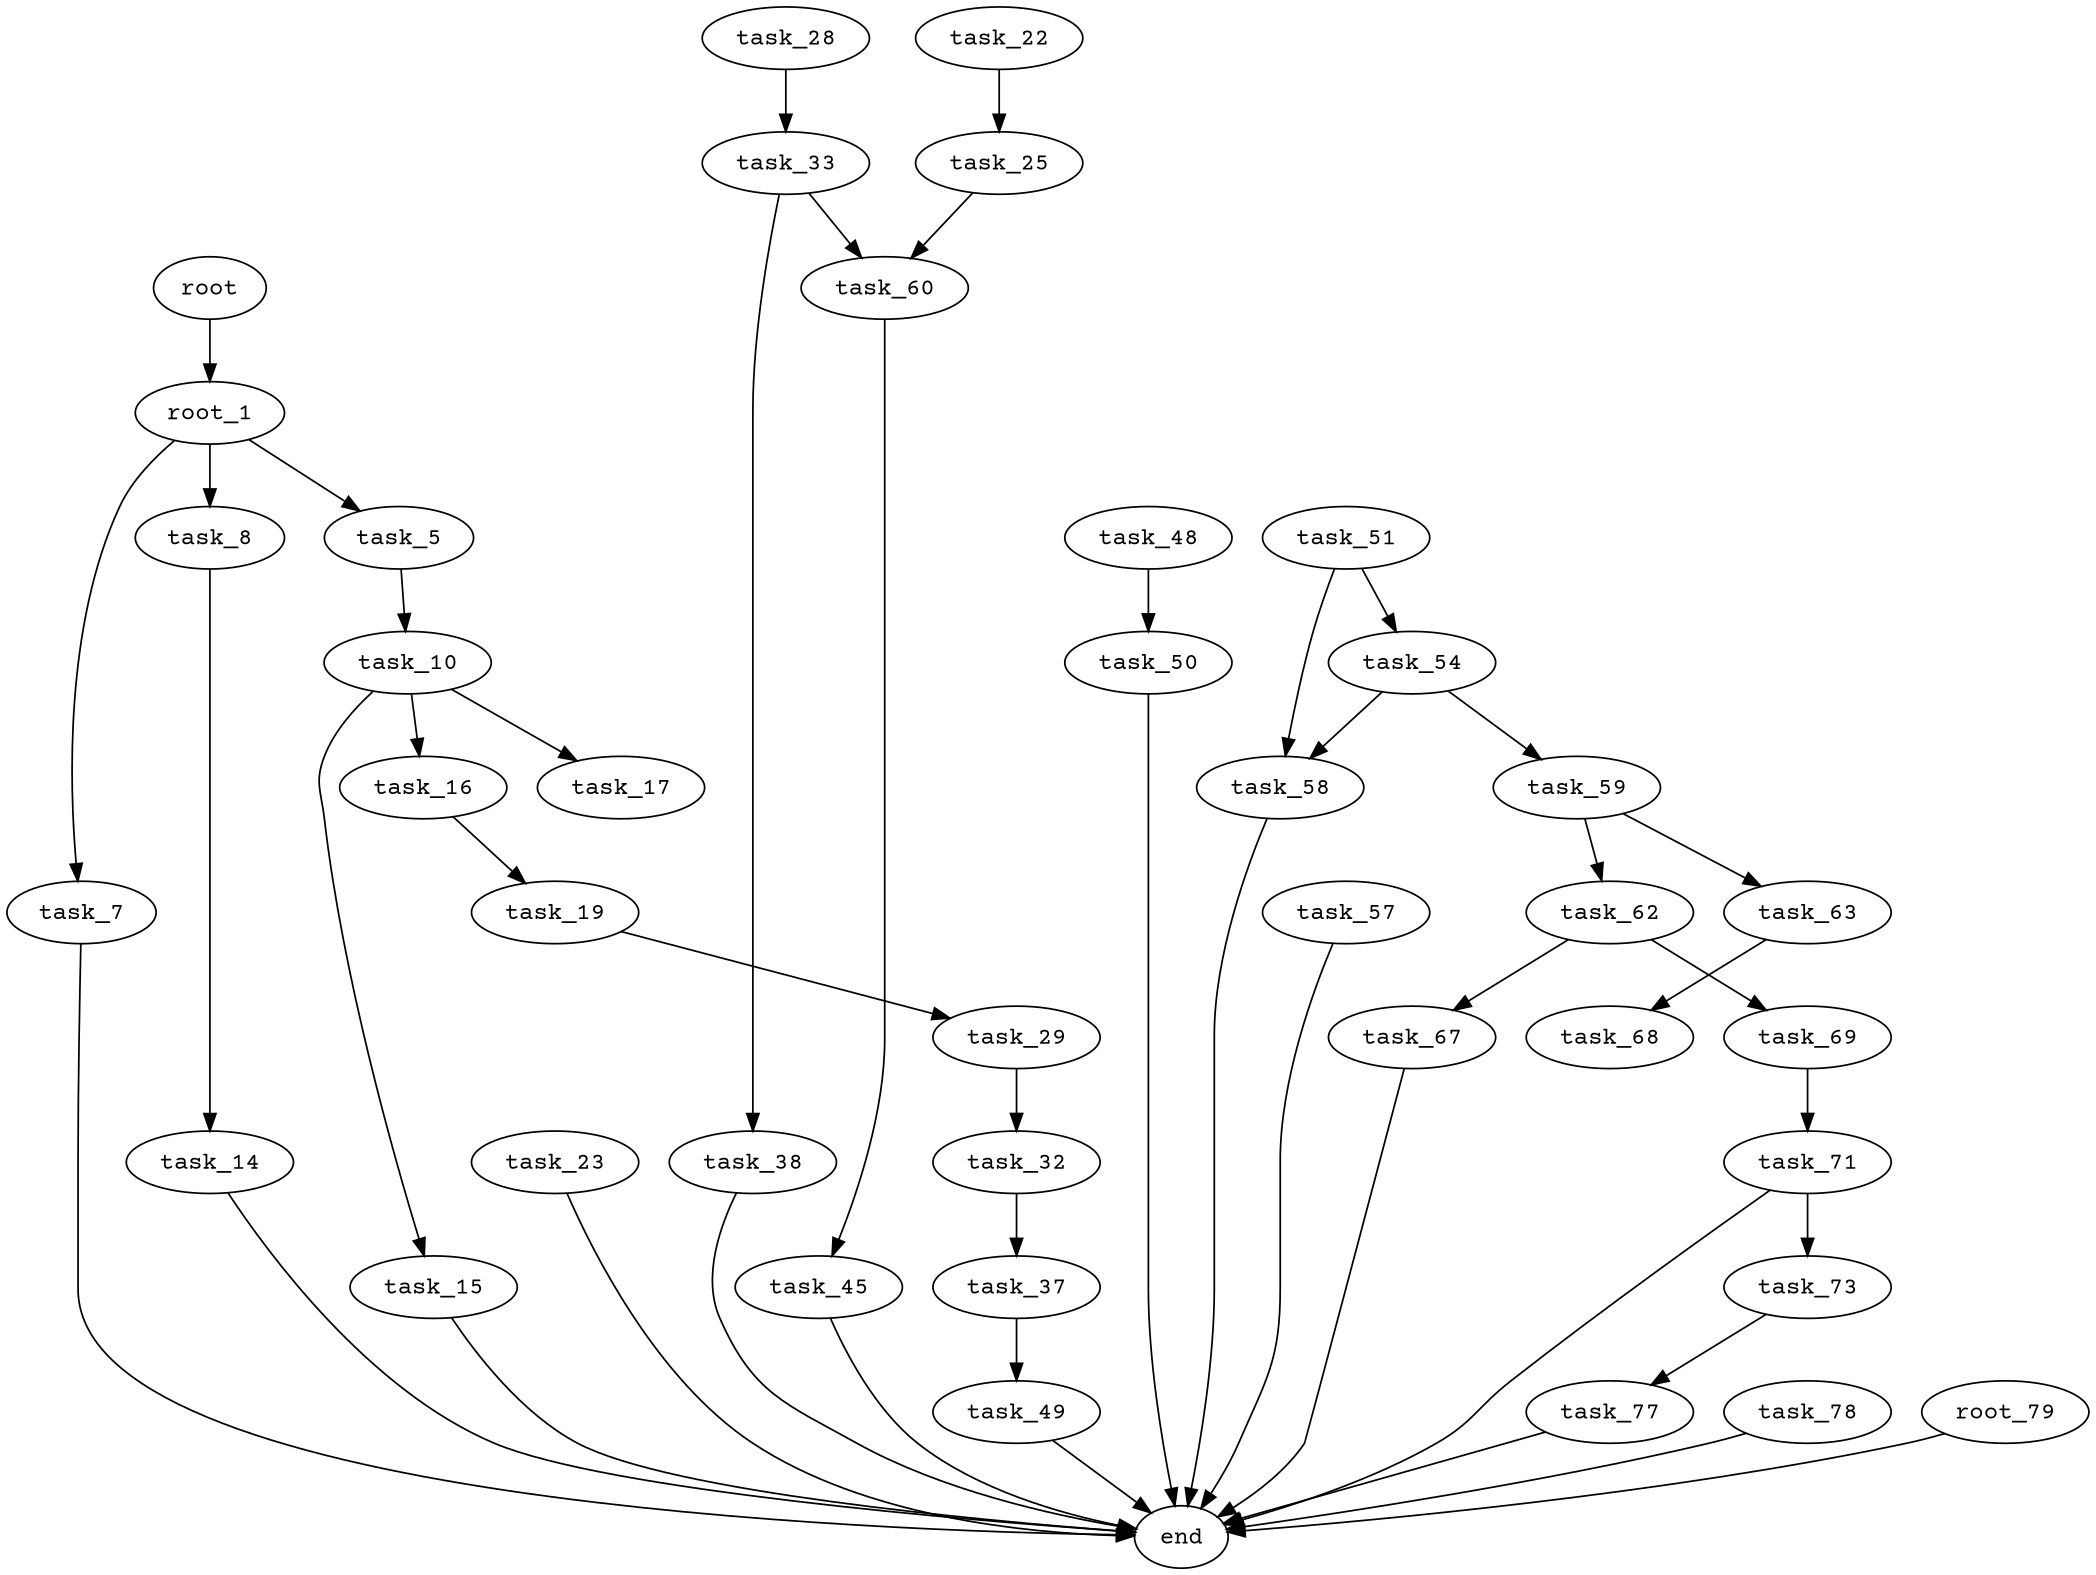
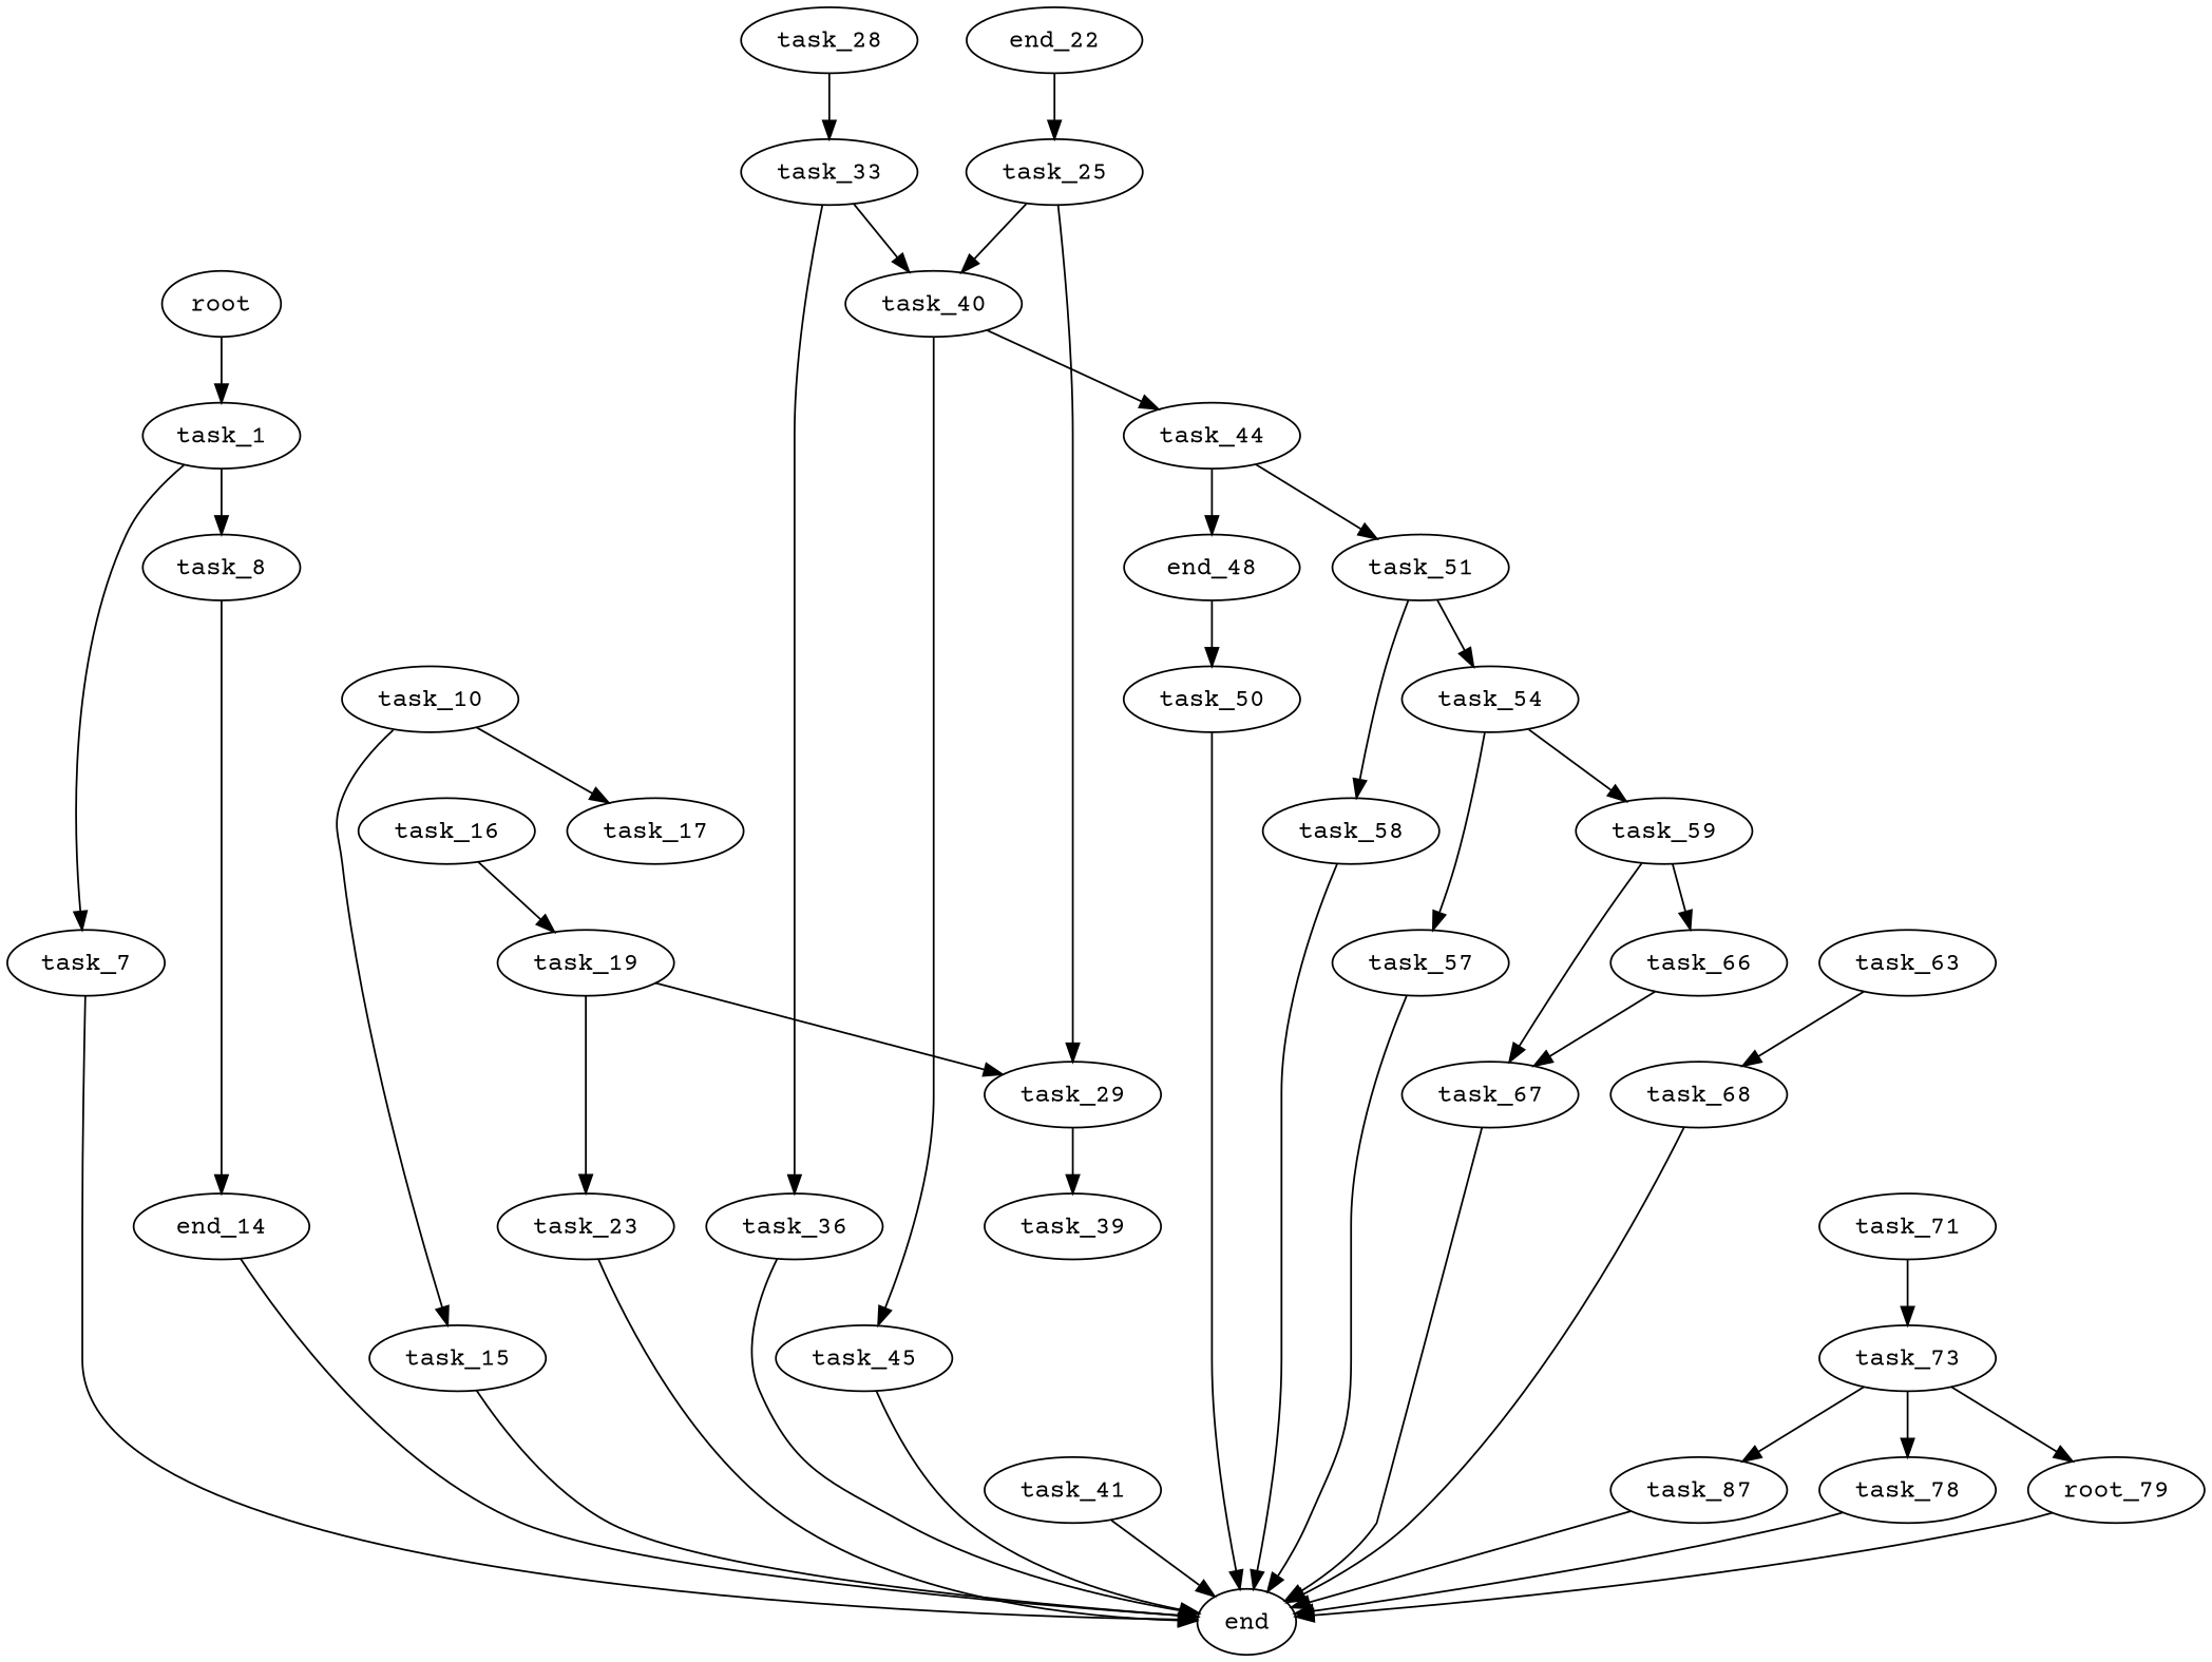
  digraph {
    fontname="Courier Prime"
    node [fontname="Courier Prime"]
    edge [fontname="Courier Prime"]
    root
-   task_1 [label=root_1]
-   task_5
+   task_1
    task_7
    task_8
    task_10
    end
-   task_14
+   task_14 [label=end_14]
    task_15
    task_16
    task_17
    task_19
    task_23
    task_29
-   task_22
+   task_22 [label=end_22]
    task_25
-   task_40 [label=task_60]
+   task_40
    task_28
    task_33
-   task_32
-   task_38
-   task_37
+   task_32 [label=task_39]
+   task_38 [label=task_36]
+   task_44
    task_45
-   task_41 [label=task_49]
-   task_48
+   task_41
+   task_48 [label=end_48]
    task_51
    task_50
    task_54
    task_58
    task_57
    task_59
-   task_62
+   task_62 [label=task_66]
    task_63
    task_67
-   task_69
    task_68
    task_71
    task_73
-   task_77
+   task_77 [label=task_87]
    task_78
    n42 [label=root_79]
    root -> task_1
-   task_1 -> task_5
    task_1 -> task_7
    task_1 -> task_8
-   task_5 -> task_10
    task_7 -> end
    task_8 -> task_14
    task_10 -> task_15
-   task_10 -> task_16
    task_10 -> task_17
    task_14 -> end
    task_15 -> end
    task_16 -> task_19
+   task_19 -> task_23
    task_19 -> task_29
    task_23 -> end
    task_29 -> task_32
    task_22 -> task_25
+   task_25 -> task_29
    task_25 -> task_40
+   task_40 -> task_44
    task_40 -> task_45
    task_28 -> task_33
    task_33 -> task_40
    task_33 -> task_38
-   task_32 -> task_37
    task_38 -> end
-   task_37 -> task_41
+   task_44 -> task_48
+   task_44 -> task_51
    task_45 -> end
    task_41 -> end
    task_48 -> task_50
    task_51 -> task_54
    task_51 -> task_58
    task_50 -> end
-   task_54 -> task_58
+   task_54 -> task_57
    task_54 -> task_59
    task_58 -> end
    task_57 -> end
    task_59 -> task_62
-   task_59 -> task_63
+   task_59 -> task_67
    task_62 -> task_67
-   task_62 -> task_69
    task_63 -> task_68
    task_67 -> end
-   task_69 -> task_71
-   task_71 -> end
+   task_68 -> end
    task_71 -> task_73
    task_73 -> task_77
+   task_73 -> task_78
+   task_73 -> n42
    task_77 -> end
    task_78 -> end
    n42 -> end
  }
